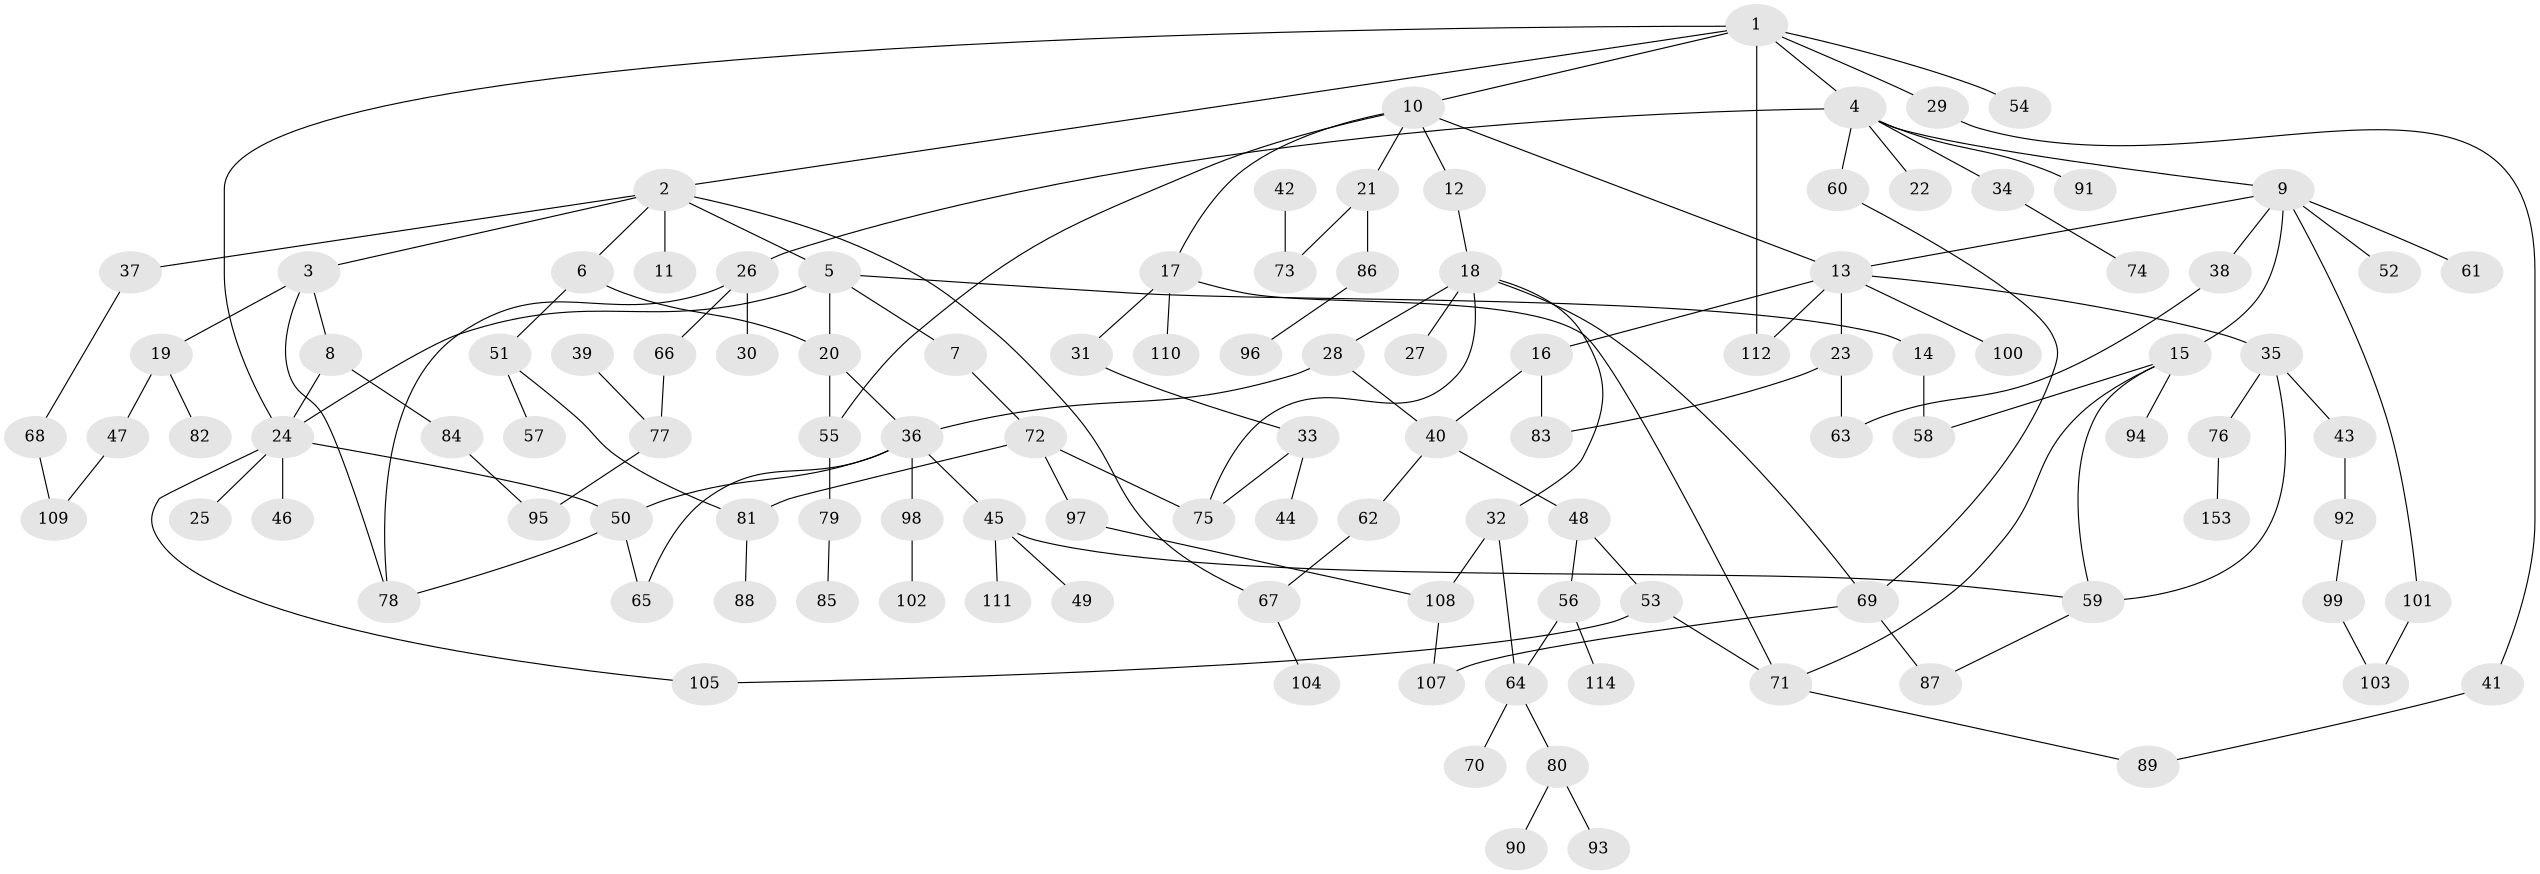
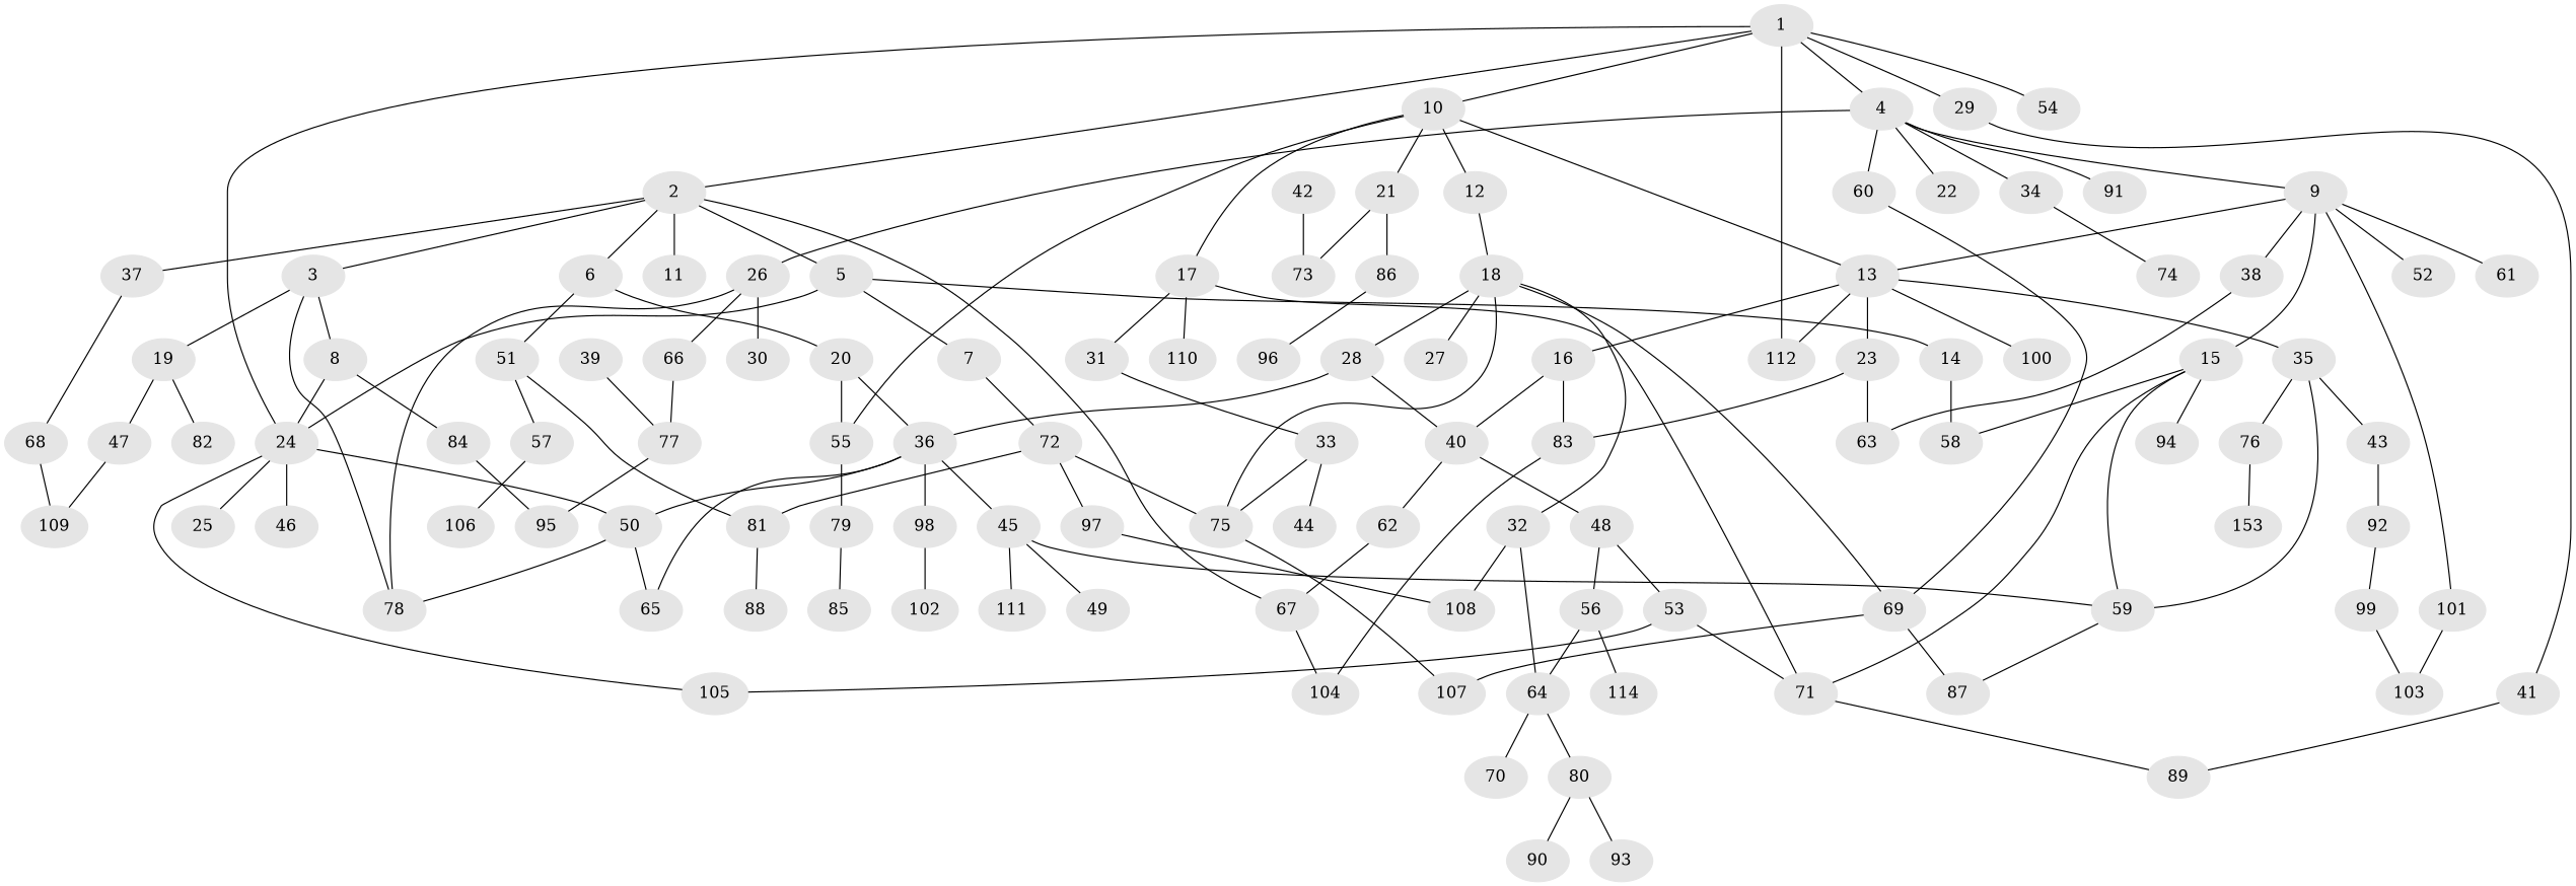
  graph {
    node [color=gray90 style=filled]
    1
    2
    4
    10
    24
    29
    54
    112
    3
    5
    6
    11
    37
    67
    9
    22
    26
    34
    60
    91
    13
    12
    17
    21
    55
    50
    25
    46
    105
    41
    8
    19
    78
    7
    14
    20
    51
    68
    104
    84
    47
    82
    65
    15
    38
    52
    61
    101
    30
    66
    74
    69
    72
    58
    36
    57
    81
    75
    97
    95
    16
    23
    35
    100
    59
    71
    94
    63
    103
    18
    31
    110
    73
    86
    79
    27
    28
    32
    40
    83
    43
    76
    39
    77
    87
    89
    48
    62
    33
    64
    108
    107
    109
    45
    98
    96
    42
    44
    70
    80
    92
    n102 [label=153]
    49
    111
    102
    53
    56
    99
    114
+   106
    88
    85
    90
    93
    1 -- 2
    1 -- 4
    1 -- 10
    1 -- 24
    1 -- 29
    1 -- 54
    1 -- 112
    2 -- 3
    2 -- 5
    2 -- 6
    2 -- 11
    2 -- 37
    2 -- 67
    4 -- 9
    4 -- 22
    4 -- 26
    4 -- 34
    4 -- 60
    4 -- 91
    10 -- 13
    10 -- 12
    10 -- 17
    10 -- 21
    10 -- 55
    24 -- 50
    24 -- 25
    24 -- 46
    24 -- 105
    29 -- 41
    3 -- 8
    3 -- 19
    3 -- 78
    5 -- 24
    5 -- 7
    5 -- 14
-   5 -- 20
    6 -- 20
    6 -- 51
    37 -- 68
    67 -- 104
    9 -- 13
    9 -- 15
    9 -- 38
    9 -- 52
    9 -- 61
    9 -- 101
    26 -- 78
    26 -- 30
    26 -- 66
    34 -- 74
    60 -- 69
    13 -- 112
    13 -- 16
    13 -- 23
    13 -- 35
    13 -- 100
    12 -- 18
    17 -- 71
    17 -- 31
    17 -- 110
    21 -- 73
    21 -- 86
    55 -- 79
    50 -- 78
    50 -- 65
    41 -- 89
    8 -- 24
    8 -- 84
    19 -- 47
    19 -- 82
    7 -- 72
    14 -- 58
    20 -- 55
    20 -- 36
    51 -- 57
    51 -- 81
    68 -- 109
    84 -- 95
    47 -- 109
    15 -- 58
    15 -- 59
    15 -- 71
    15 -- 94
    38 -- 63
    101 -- 103
    66 -- 77
    69 -- 87
    69 -- 107
    72 -- 81
    72 -- 75
    72 -- 97
    36 -- 50
    36 -- 65
    36 -- 45
    36 -- 98
+   57 -- 106
    81 -- 88
-   108 -- 107
+   75 -- 107
    97 -- 108
    16 -- 40
    16 -- 83
    23 -- 63
    23 -- 83
    35 -- 59
    35 -- 43
    35 -- 76
    59 -- 87
    71 -- 89
    18 -- 69
    18 -- 75
    18 -- 27
    18 -- 28
    18 -- 32
    31 -- 33
    86 -- 96
    79 -- 85
    28 -- 36
    28 -- 40
    32 -- 64
    32 -- 108
    40 -- 48
    40 -- 62
+   83 -- 104
    43 -- 92
    76 -- n102
    39 -- 77
    77 -- 95
    48 -- 53
    48 -- 56
    62 -- 67
    33 -- 75
    33 -- 44
    64 -- 70
    64 -- 80
    45 -- 59
    45 -- 49
    45 -- 111
    98 -- 102
    42 -- 73
    80 -- 90
    80 -- 93
    92 -- 99
    53 -- 105
    53 -- 71
    56 -- 64
    56 -- 114
    99 -- 103
  }
